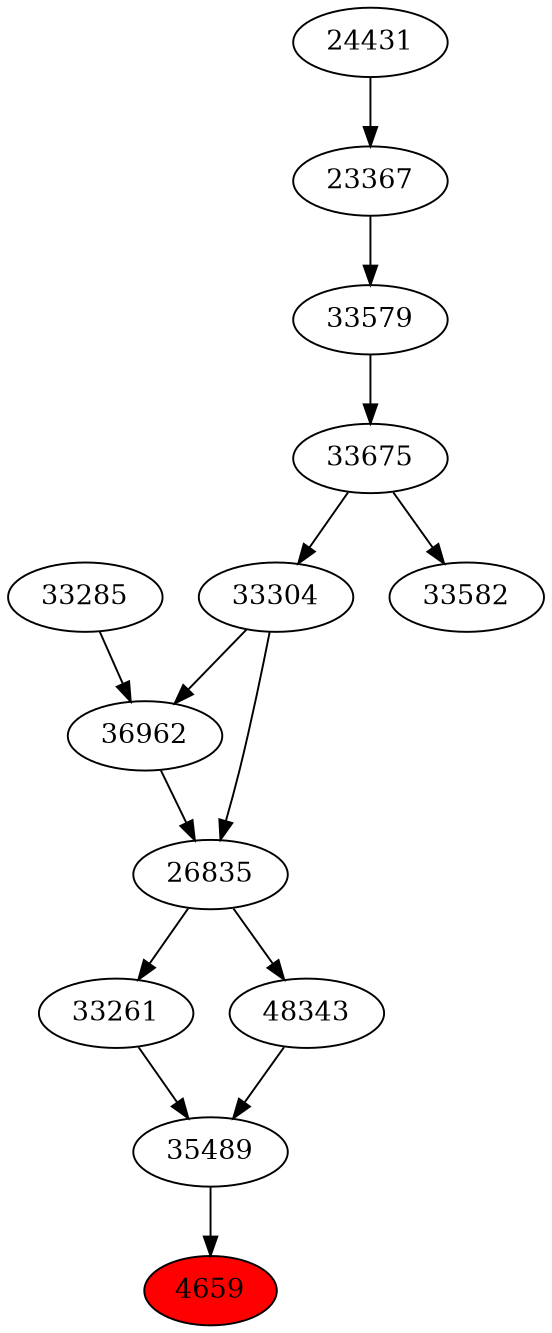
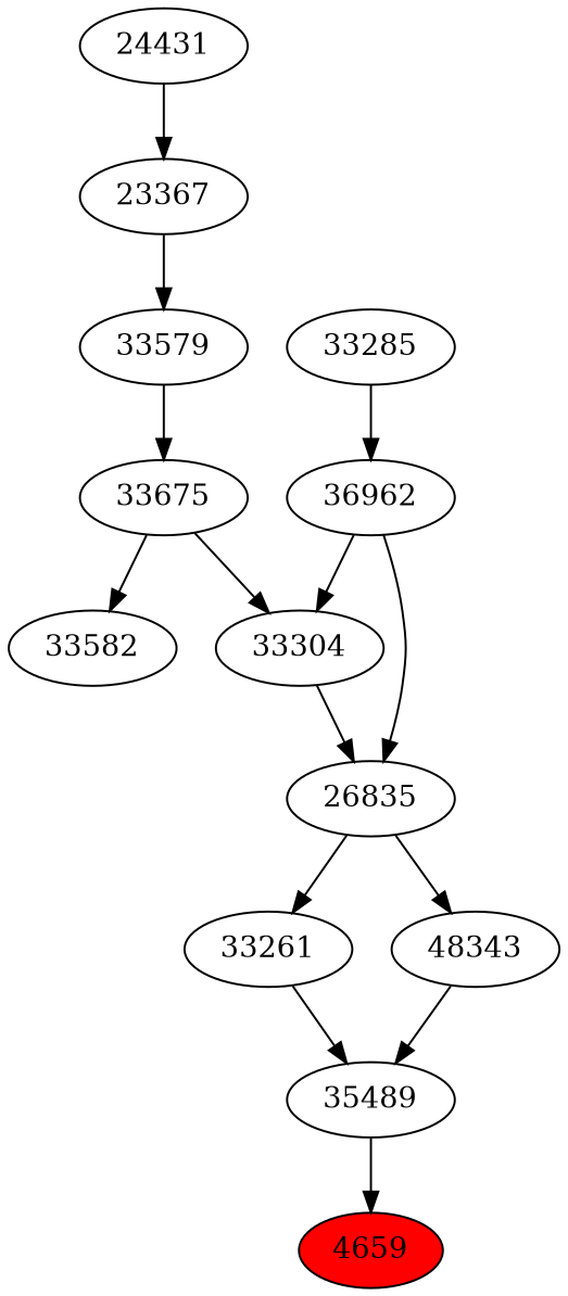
  strict digraph {
    n1 [fillcolor=red label=4659 style=filled]
    n2 [label=35489]
    n3 [label=33261]
    n4 [label=48343]
    n5 [label=36962]
    n6 [label=26835]
    n7 [label=33285]
    n8 [label=33304]
    n9 [label=33675]
    n10 [label=33582]
    n11 [label=33579]
    n12 [label=23367]
    n13 [label=24431]
    n2 -> n1
    n3 -> n2
    n4 -> n2
    n5 -> n6
    n6 -> n3
    n6 -> n4
    n7 -> n5
-   n8 -> n5
+   n5 -> n8
    n8 -> n6
    n9 -> n8
    n9 -> n10
    n11 -> n9
    n12 -> n11
    n13 -> n12
  }
